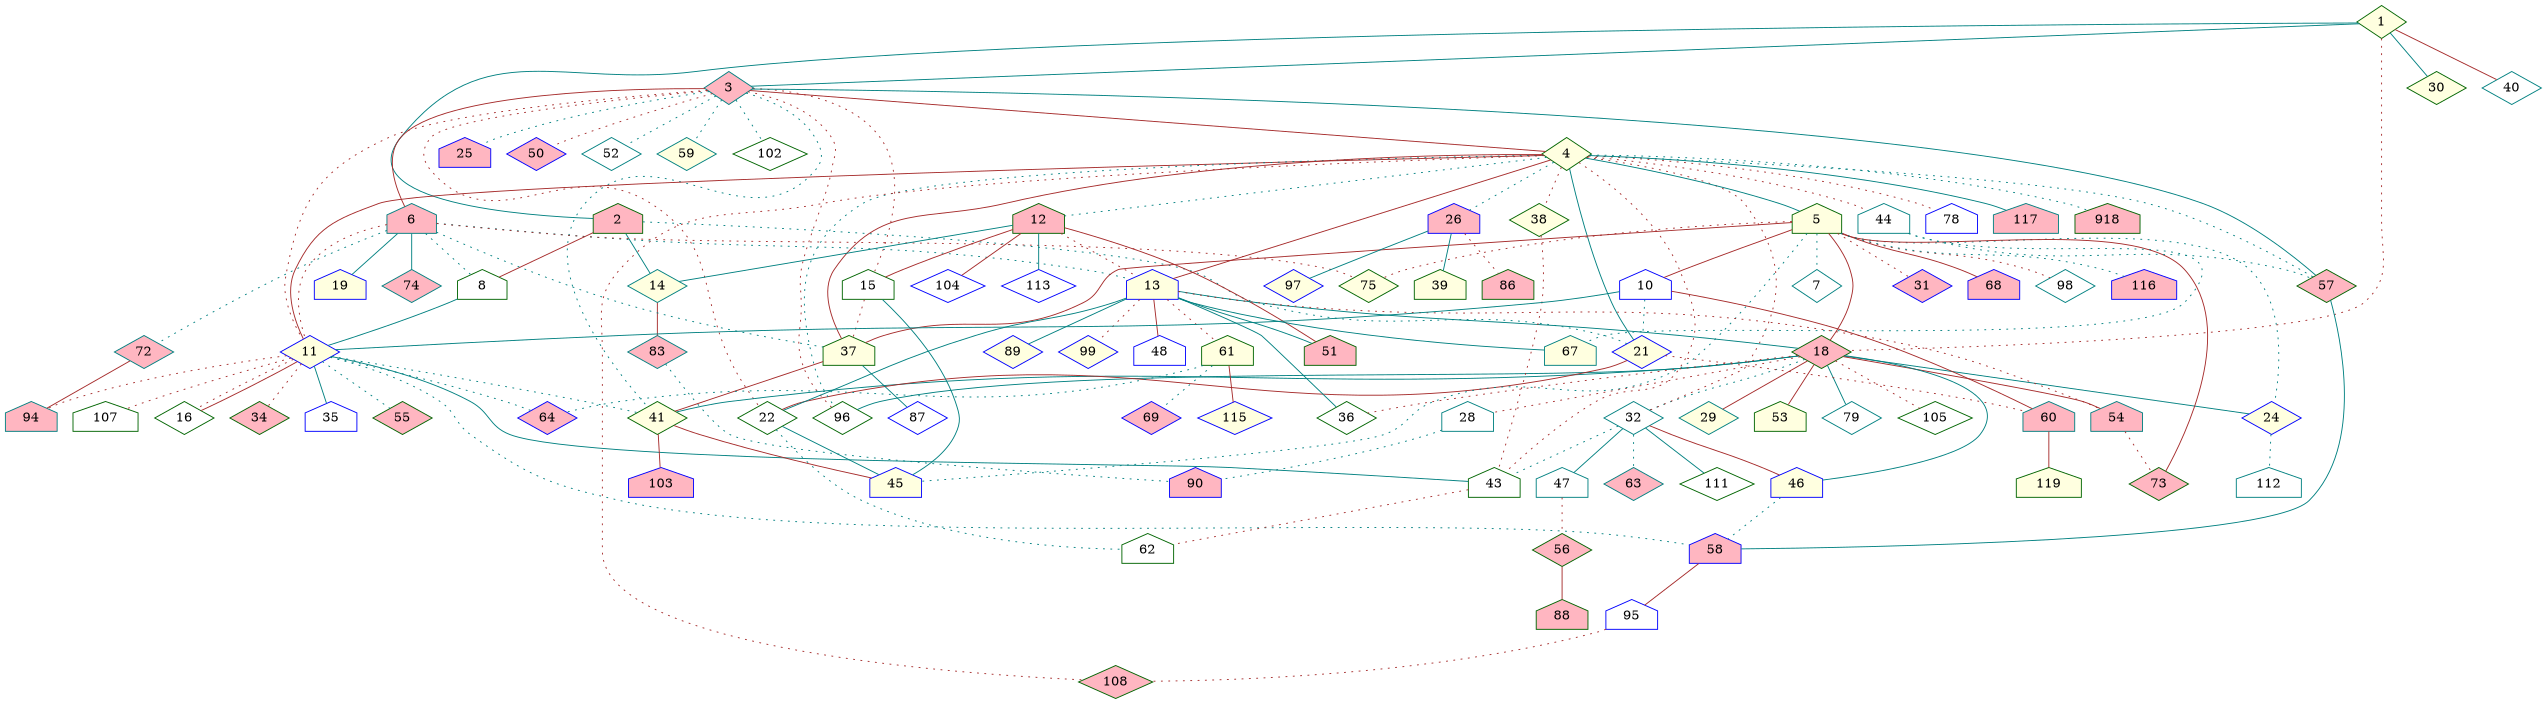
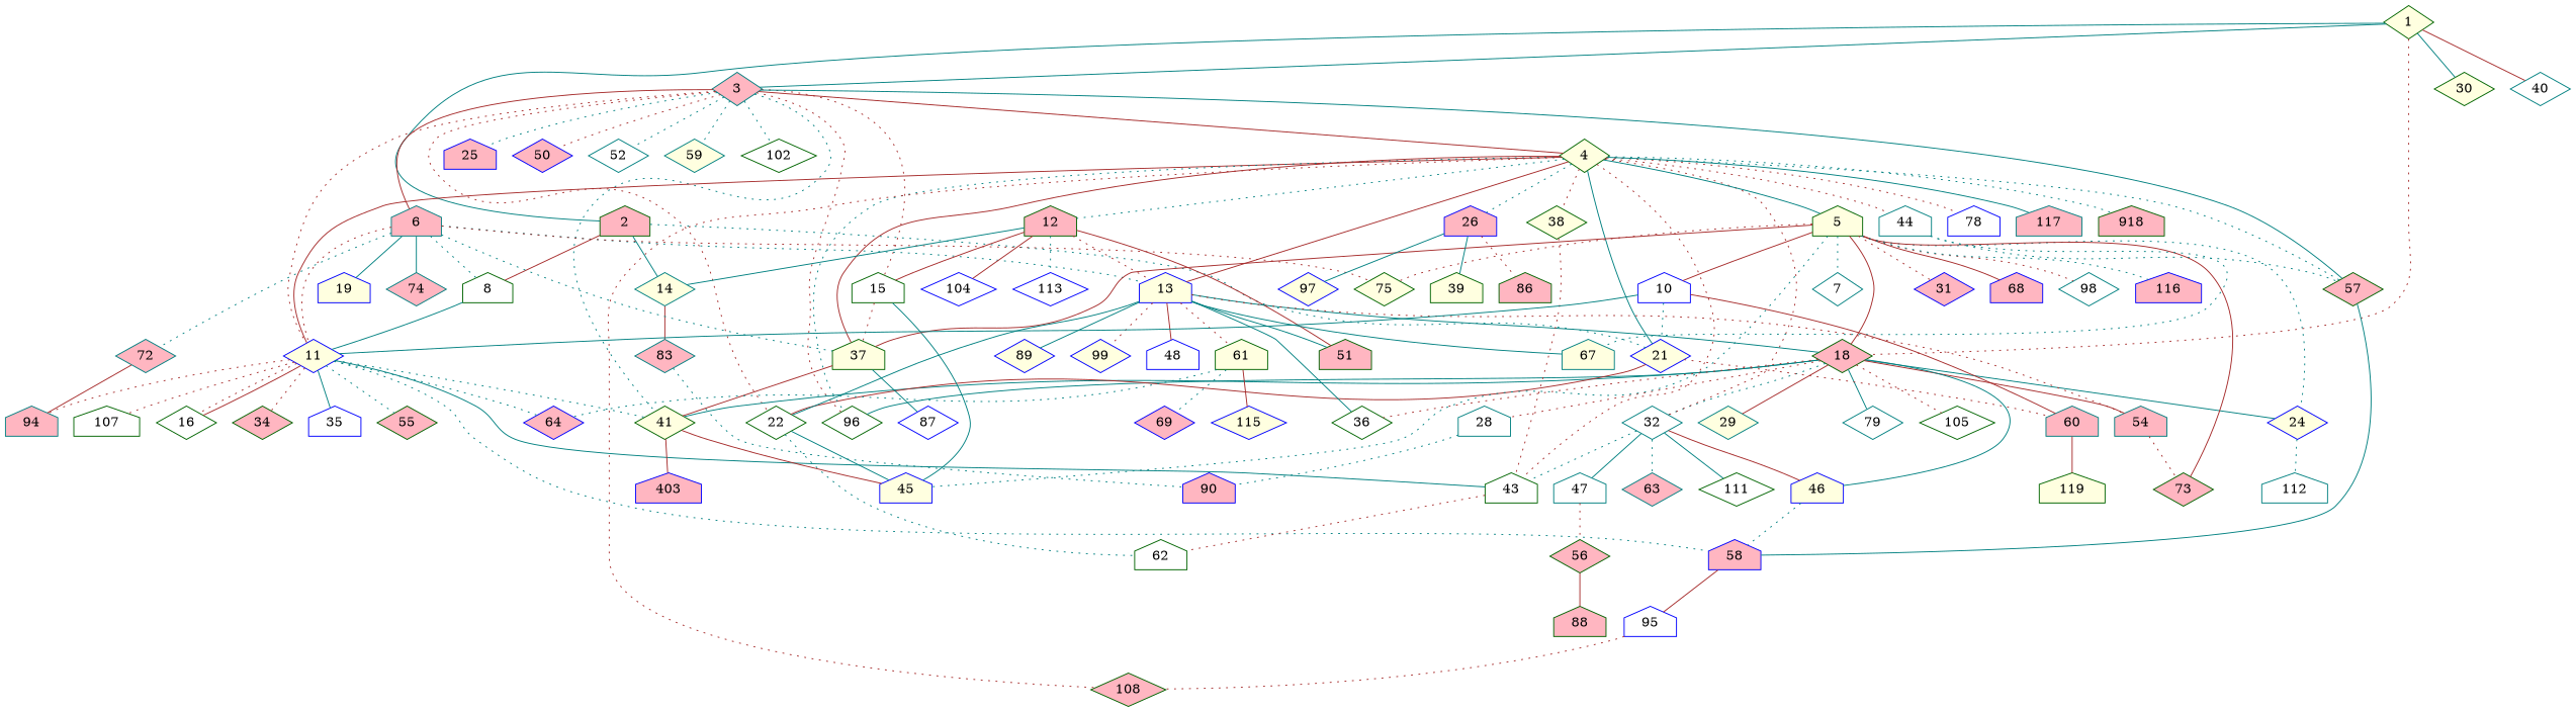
  graph {
    node [color=darkgreen fillcolor=lightpink shape=diamond style=filled]
    edge [color=teal style=dotted]
    1 [fillcolor=lightyellow super="+33"]
    2 [shape=house super="+80"]
    3 [color=teal super="+42"]
    18 [super="+23"]
    30 [fillcolor=lightyellow]
    40 [color=teal fillcolor=white]
    8 [fillcolor=white shape=house]
    14 [color=teal fillcolor=lightyellow super="+71"]
    21 [color=blue fillcolor=lightyellow super="+77"]
    4 [fillcolor=lightyellow super="+49"]
    6 [color=teal shape=house super="+9"]
    11 [color=blue fillcolor=lightyellow super="+17"]
    15 [fillcolor=white shape=house super="+65"]
    22 [fillcolor=white super="+100"]
    25 [color=blue shape=house]
    41 [fillcolor=lightyellow super="+93"]
    50 [color=blue]
    52 [color=teal fillcolor=white]
    57 [super="+84"]
    59 [color=teal fillcolor=lightyellow]
    96 [fillcolor=white super="+106"]
    102 [fillcolor=white]
    32 [color=teal fillcolor=white super="+92"]
    24 [color=blue fillcolor=lightyellow super="+81"]
    36 [fillcolor=white]
    54 [color=teal shape=house super="+110"]
    28 [color=teal fillcolor=white shape=house super="+85"]
    29 [color=teal fillcolor=lightyellow]
    46 [color=blue fillcolor=lightyellow shape=house]
-   53 [fillcolor=lightyellow shape=house]
    79 [color=teal fillcolor=white]
    105 [fillcolor=white]
    83 [color=teal]
    60 [color=teal shape=house super="+114"]
    5 [fillcolor=lightyellow shape=house super="+20"]
    12 [shape=house super="+66"]
    13 [color=blue fillcolor=lightyellow shape=house super="+27"]
    26 [color=blue shape=house super="+101"]
    37 [fillcolor=lightyellow shape=house]
    38 [fillcolor=lightyellow]
    43 [fillcolor=white shape=house super="+91"]
    44 [color=teal fillcolor=white shape=house super="+76"]
    78 [color=blue fillcolor=white shape=house]
    108
    117 [color=teal shape=house]
    n46 [label=918 shape=house]
    75 [fillcolor=lightyellow]
    19 [color=blue fillcolor=lightyellow shape=house]
    72 [color=teal]
    74 [color=teal]
    16 [fillcolor=white]
    34
    35 [color=blue fillcolor=white shape=house]
    55
    58 [color=blue shape=house super="+70"]
    64 [color=blue]
    94 [color=teal shape=house]
    107 [fillcolor=white shape=house]
    45 [color=blue fillcolor=lightyellow shape=house]
    62 [fillcolor=white shape=house]
-   103 [color=blue shape=house]
+   103 [color=blue shape=house label=403]
    7 [color=teal fillcolor=white]
    10 [color=blue fillcolor=white shape=house super="+109"]
    31 [color=blue]
    68 [color=blue shape=house]
    73
    98 [color=teal fillcolor=white]
    116 [color=blue shape=house]
    51 [shape=house]
    104 [color=blue fillcolor=white]
    113 [color=blue fillcolor=white]
    48 [color=blue fillcolor=white shape=house]
    61 [fillcolor=lightyellow shape=house]
    67 [color=teal fillcolor=lightyellow shape=house super="+82"]
    89 [color=blue fillcolor=lightyellow]
    99 [color=blue fillcolor=lightyellow]
    39 [fillcolor=lightyellow shape=house]
    86 [shape=house]
    97 [color=blue fillcolor=lightyellow]
    47 [color=teal fillcolor=white shape=house]
    63 [color=teal]
    111 [fillcolor=white]
    87 [color=blue fillcolor=white]
    112 [color=teal fillcolor=white shape=house]
    119 [fillcolor=lightyellow shape=house]
    95 [color=blue fillcolor=white shape=house]
    69 [color=blue]
    115 [color=blue fillcolor=lightyellow]
    90 [color=blue shape=house]
    56
    88 [shape=house]
    1 -- 2 [style=solid]
    1 -- 3 [style=solid]
    1 -- 18 [color=brown]
    1 -- 30 [style=solid]
    1 -- 40 [color=brown style=solid]
    2 -- 8 [color=brown style=solid]
    2 -- 14 [style=solid]
    2 -- 21
    3 -- 4 [color=brown style=solid]
    3 -- 6 [color=brown style=solid]
    3 -- 11 [color=brown]
    3 -- 15 [color=brown]
    3 -- 22 [color=brown]
    3 -- 25
    3 -- 41
    3 -- 50 [color=brown]
    3 -- 52
    3 -- 57 [style=solid]
    3 -- 59
    3 -- 96 [color=brown]
    3 -- 102
    18 -- 41 [style=solid]
    18 -- 96 [style=solid]
    18 -- 32
    18 -- 24 [style=solid]
    18 -- 36 [color=brown]
    18 -- 54 [color=brown style=solid]
    18 -- 28 [color=brown]
    18 -- 29 [color=brown style=solid]
    18 -- 46 [style=solid]
-   18 -- 53 [color=brown style=solid]
    18 -- 79 [style=solid]
    18 -- 105 [color=brown]
    8 -- 11 [style=solid]
    14 -- 83 [color=brown style=solid]
    21 -- 22 [color=brown style=solid]
    21 -- 60 [color=brown]
    4 -- 21 [style=solid]
    4 -- 11 [color=brown style=solid]
    4 -- 57
    4 -- 96
    4 -- 32 [color=brown]
    4 -- 5 [style=solid]
    4 -- 12
    4 -- 13 [color=brown style=solid]
    4 -- 26
    4 -- 37 [color=brown style=solid]
    4 -- 38 [color=brown]
    4 -- 43 [color=brown]
    4 -- 44 [color=brown]
    4 -- 78 [color=brown]
    4 -- 108 [color=brown]
    4 -- 117 [style=solid]
    4 -- n46
    6 -- 8
    6 -- 11 [color=brown]
    6 -- 13
    6 -- 37
    6 -- 75 [color=brown]
    6 -- 19 [style=solid]
    6 -- 72
    6 -- 74 [style=solid]
    11 -- 41
    11 -- 43 [style=solid]
    11 -- 16 [color=brown]
    11 -- 16 [color=brown style=solid]
    11 -- 34 [color=brown]
    11 -- 35 [style=solid]
    11 -- 55
    11 -- 58
    11 -- 64
    11 -- 94 [color=brown]
    11 -- 107 [color=brown]
    15 -- 37 [color=brown]
    15 -- 45 [style=solid]
    22 -- 45 [style=solid]
    22 -- 62
    41 -- 45 [color=brown style=solid]
    41 -- 103 [color=brown style=solid]
    57 -- 58 [style=solid]
    32 -- 46 [color=brown style=solid]
    32 -- 43
    32 -- 47 [style=solid]
    32 -- 63
    32 -- 111 [style=solid]
    24 -- 112
    54 -- 73 [color=brown]
    28 -- 90
    46 -- 58
    83 -- 90
    60 -- 119 [color=brown style=solid]
    5 -- 18 [color=brown style=solid]
    5 -- 24
    5 -- 37 [color=brown style=solid]
    5 -- 75 [color=brown]
    5 -- 45
    5 -- 7
    5 -- 10 [color=brown style=solid]
    5 -- 31 [color=brown]
    5 -- 68 [color=brown style=solid]
    5 -- 73 [color=brown style=solid]
    5 -- 98 [color=brown]
    5 -- 116
    12 -- 14 [style=solid]
    12 -- 15 [color=brown style=solid]
    12 -- 13 [color=brown]
    12 -- 51 [color=brown style=solid]
    12 -- 104 [color=brown style=solid]
-   12 -- 113 [style=solid]
+   12 -- 113
    13 -- 18 [style=solid]
    13 -- 22 [style=solid]
    13 -- 36 [style=solid]
    13 -- 54 [color=brown]
    13 -- 51 [style=solid]
    13 -- 48 [color=brown style=solid]
    13 -- 61 [color=brown]
    13 -- 67 [style=solid]
    13 -- 89 [style=solid]
    13 -- 99 [color=brown]
    26 -- 39 [style=solid]
    26 -- 86 [color=brown]
    26 -- 97 [style=solid]
    37 -- 41 [color=brown style=solid]
    37 -- 87 [style=solid]
    38 -- 43 [color=brown]
    43 -- 62 [color=brown]
    44 -- 57
    44 -- 67
    72 -- 94 [color=brown style=solid]
    58 -- 95 [color=brown style=solid]
    10 -- 21
    10 -- 11 [style=solid]
    10 -- 60 [color=brown style=solid]
    61 -- 64
    61 -- 69
    61 -- 115 [color=brown style=solid]
    47 -- 56 [color=brown]
    95 -- 108 [color=brown]
    56 -- 88 [color=brown style=solid]
  }
